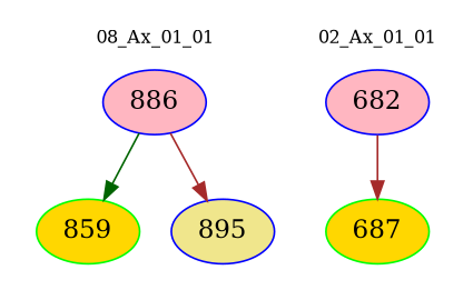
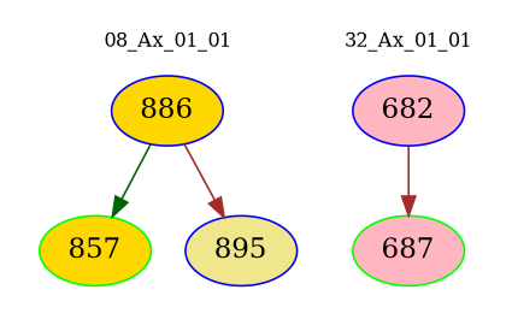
  digraph {
    node [color=blue fillcolor=lightpink style=filled]
    edge [color=brown]
-   n1 [label=886]
-   n2 [color=green fillcolor=gold label=859]
+   n1 [fillcolor=gold label=886]
+   n2 [color=green fillcolor=gold label=857]
    n3 [fillcolor=khaki label=895]
    n4 [label=682]
-   n5 [color=green fillcolor=gold label=687]
+   n5 [color=green label=687]
    subgraph cluster_1 {
      color=white
      fontsize=10
      label="08_Ax_01_01"
      n1
      n2
      n3
    }
    subgraph cluster_2 {
      color=white
      fontsize=10
-     label="02_Ax_01_01"
+     label="32_Ax_01_01"
      n4
      n5
    }
    n1 -> n2 [color=darkgreen]
    n1 -> n3
    n4 -> n5
  }
